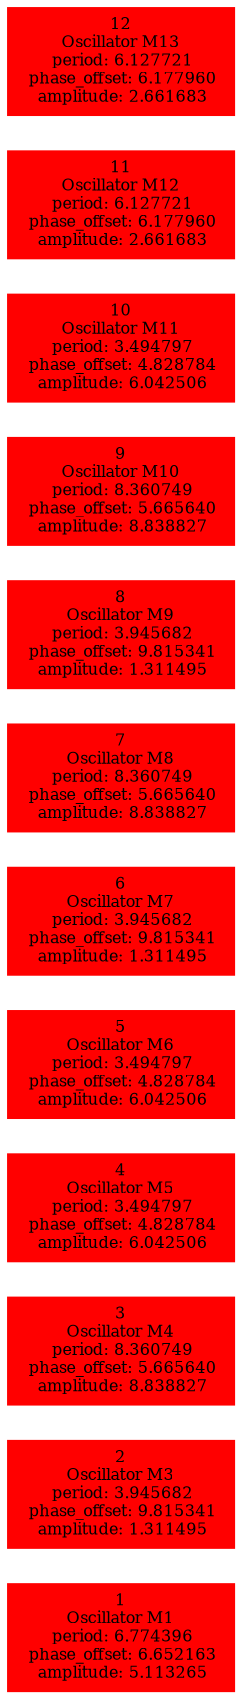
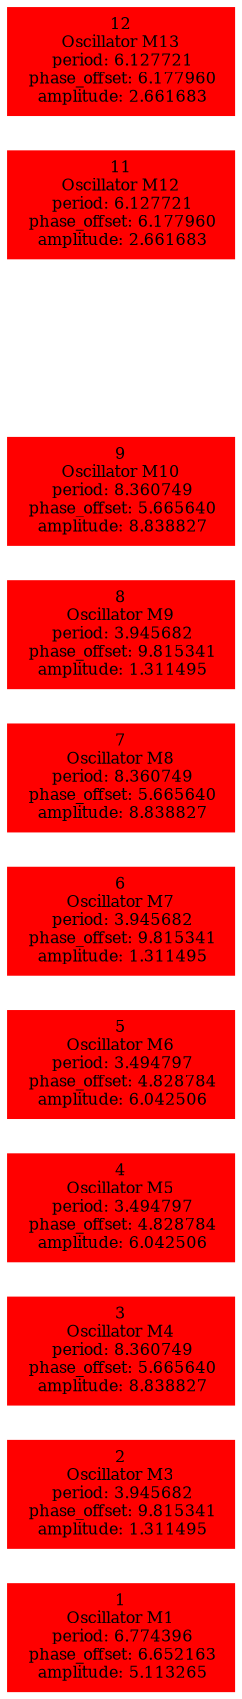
  digraph {
    forcelabels=true
    rankdir=LR
    node [color=red fontsize=8 shape=box style=filled]
    n1 [label=<1<BR />Oscillator M1<BR /> period: 6.774396<BR /> phase_offset: 6.652163<BR /> amplitude: 5.113265>]
    n2 [label=<2<BR />Oscillator M3<BR /> period: 3.945682<BR /> phase_offset: 9.815341<BR /> amplitude: 1.311495>]
    n3 [label=<3<BR />Oscillator M4<BR /> period: 8.360749<BR /> phase_offset: 5.665640<BR /> amplitude: 8.838827>]
    n4 [label=<4<BR />Oscillator M5<BR /> period: 3.494797<BR /> phase_offset: 4.828784<BR /> amplitude: 6.042506>]
    n5 [label=<5<BR />Oscillator M6<BR /> period: 3.494797<BR /> phase_offset: 4.828784<BR /> amplitude: 6.042506>]
    n6 [label=<6<BR />Oscillator M7<BR /> period: 3.945682<BR /> phase_offset: 9.815341<BR /> amplitude: 1.311495>]
    n7 [label=<7<BR />Oscillator M8<BR /> period: 8.360749<BR /> phase_offset: 5.665640<BR /> amplitude: 8.838827>]
    n8 [label=<8<BR />Oscillator M9<BR /> period: 3.945682<BR /> phase_offset: 9.815341<BR /> amplitude: 1.311495>]
    n9 [label=<9<BR />Oscillator M10<BR /> period: 8.360749<BR /> phase_offset: 5.665640<BR /> amplitude: 8.838827>]
-   n10 [label=<10<BR />Oscillator M11<BR /> period: 3.494797<BR /> phase_offset: 4.828784<BR /> amplitude: 6.042506>]
    n11 [label=<11<BR />Oscillator M12<BR /> period: 6.127721<BR /> phase_offset: 6.177960<BR /> amplitude: 2.661683>]
    n12 [label=<12<BR />Oscillator M13<BR /> period: 6.127721<BR /> phase_offset: 6.177960<BR /> amplitude: 2.661683>]
  }
